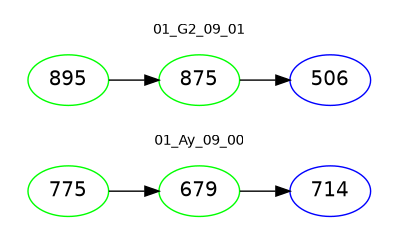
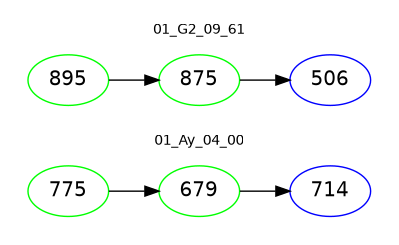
  digraph {
    fontname="DejaVu Sans"
    rankdir=LR
    node [color=green fontname="DejaVu Sans"]
    edge [color=black fontname="DejaVu Sans"]
    n1 [label=775]
    n2 [label=679]
    n3 [color=blue label=714]
    n4 [label=895]
    n5 [label=875]
    n6 [color=blue label=506]
    subgraph cluster_1 {
      color=white
      fontsize=10
-     label="01_Ay_09_00"
+     label="01_Ay_04_00"
      n1
      n2
      n3
    }
    subgraph cluster_2 {
      color=white
      fontsize=10
-     label="01_G2_09_01"
+     label="01_G2_09_61"
      n4
      n5
      n6
    }
    n1 -> n2
    n2 -> n3
    n4 -> n5
    n5 -> n6
  }
